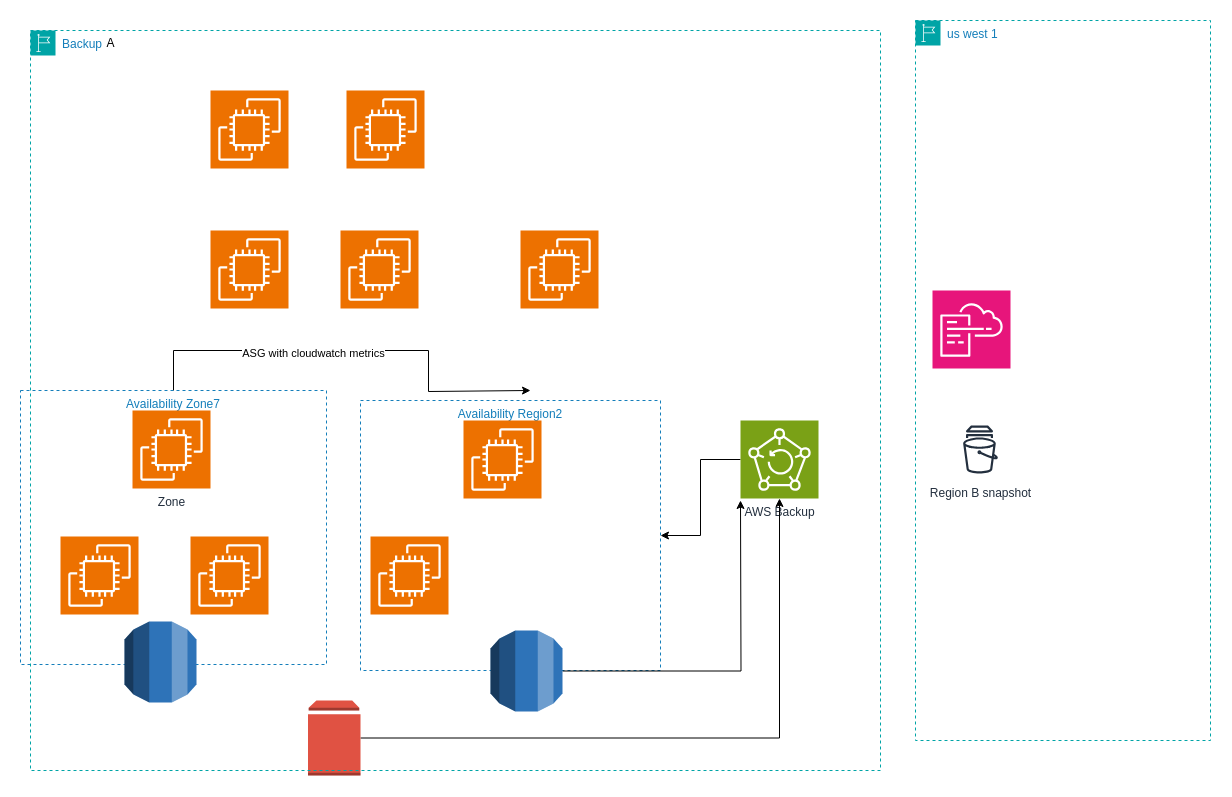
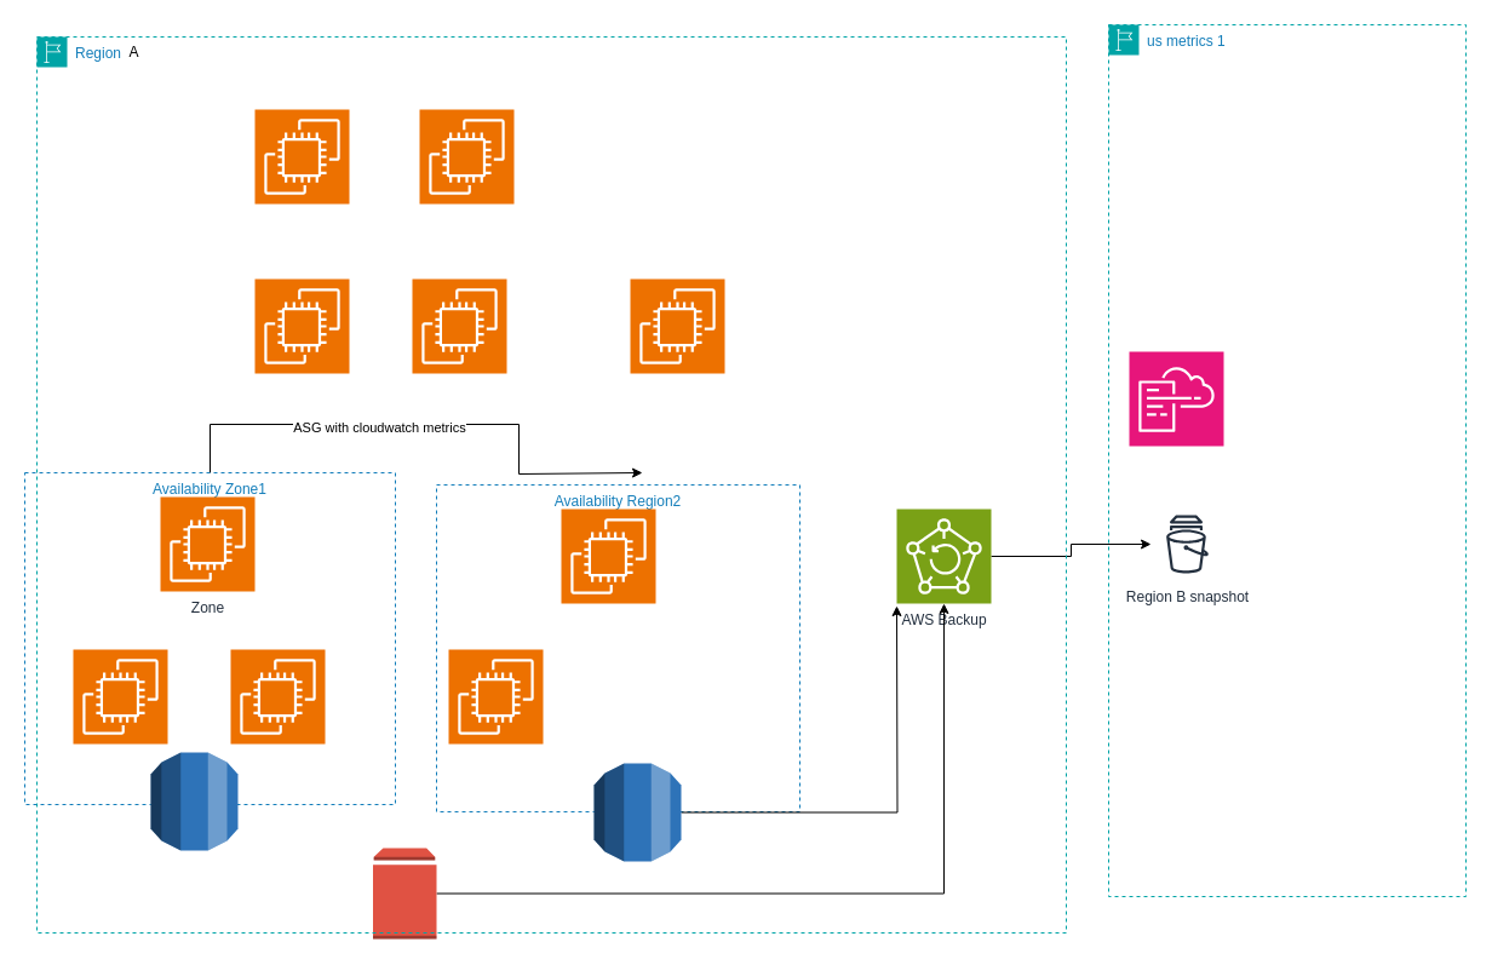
  <mxCell id="0" />
  <mxCell id="1" parent="0" />
  <mxCell id="2" style="edgeStyle=orthogonalEdgeStyle;rounded=0;orthogonalLoop=1;jettySize=auto;html=1;" parent="1" source="4" edge="1"><mxGeometry relative="1" as="geometry"><mxPoint x="530" y="390" as="targetPoint" /><Array as="points"><mxPoint x="173" y="350" /><mxPoint x="428" y="350" /><mxPoint x="428" y="391" /></Array></mxGeometry></mxCell>
  <mxCell id="3" value="ASG with cloudwatch metrics" style="edgeLabel;html=1;align=center;verticalAlign=middle;resizable=0;points=[];" parent="2" vertex="1" connectable="0"><mxGeometry x="-0.183" y="-2" relative="1" as="geometry"><mxPoint as="offset" /></mxGeometry></mxCell>
- <mxCell id="4" value="Availability Zone7" style="fillColor=none;strokeColor=#147EBA;dashed=1;verticalAlign=top;fontStyle=0;fontColor=#147EBA;whiteSpace=wrap;html=1;" parent="1" vertex="1"><mxGeometry x="20" y="390" width="306" height="274" as="geometry" /></mxCell>
+ <mxCell id="4" value="Availability Zone1" style="fillColor=none;strokeColor=#147EBA;dashed=1;verticalAlign=top;fontStyle=0;fontColor=#147EBA;whiteSpace=wrap;html=1;" parent="1" vertex="1"><mxGeometry x="20" y="390" width="306" height="274" as="geometry" /></mxCell>
  <mxCell id="5" value="" style="sketch=0;points=[[0,0,0],[0.25,0,0],[0.5,0,0],[0.75,0,0],[1,0,0],[0,1,0],[0.25,1,0],[0.5,1,0],[0.75,1,0],[1,1,0],[0,0.25,0],[0,0.5,0],[0,0.75,0],[1,0.25,0],[1,0.5,0],[1,0.75,0]];outlineConnect=0;fontColor=#232F3E;fillColor=#ED7100;strokeColor=#ffffff;dashed=0;verticalLabelPosition=bottom;verticalAlign=top;align=center;html=1;fontSize=12;fontStyle=0;aspect=fixed;shape=mxgraph.aws4.resourceIcon;resIcon=mxgraph.aws4.ec2;" parent="1" vertex="1"><mxGeometry x="210" y="90" width="78" height="78" as="geometry" /></mxCell>
  <mxCell id="6" value="" style="sketch=0;points=[[0,0,0],[0.25,0,0],[0.5,0,0],[0.75,0,0],[1,0,0],[0,1,0],[0.25,1,0],[0.5,1,0],[0.75,1,0],[1,1,0],[0,0.25,0],[0,0.5,0],[0,0.75,0],[1,0.25,0],[1,0.5,0],[1,0.75,0]];outlineConnect=0;fontColor=#232F3E;fillColor=#ED7100;strokeColor=#ffffff;dashed=0;verticalLabelPosition=bottom;verticalAlign=top;align=center;html=1;fontSize=12;fontStyle=0;aspect=fixed;shape=mxgraph.aws4.resourceIcon;resIcon=mxgraph.aws4.ec2;" parent="1" vertex="1"><mxGeometry x="346" y="90" width="78" height="78" as="geometry" /></mxCell>
  <mxCell id="7" value="" style="sketch=0;points=[[0,0,0],[0.25,0,0],[0.5,0,0],[0.75,0,0],[1,0,0],[0,1,0],[0.25,1,0],[0.5,1,0],[0.75,1,0],[1,1,0],[0,0.25,0],[0,0.5,0],[0,0.75,0],[1,0.25,0],[1,0.5,0],[1,0.75,0]];outlineConnect=0;fontColor=#232F3E;fillColor=#ED7100;strokeColor=#ffffff;dashed=0;verticalLabelPosition=bottom;verticalAlign=top;align=center;html=1;fontSize=12;fontStyle=0;aspect=fixed;shape=mxgraph.aws4.resourceIcon;resIcon=mxgraph.aws4.ec2;" parent="1" vertex="1"><mxGeometry x="340" y="230" width="78" height="78" as="geometry" /></mxCell>
  <mxCell id="8" value="" style="sketch=0;points=[[0,0,0],[0.25,0,0],[0.5,0,0],[0.75,0,0],[1,0,0],[0,1,0],[0.25,1,0],[0.5,1,0],[0.75,1,0],[1,1,0],[0,0.25,0],[0,0.5,0],[0,0.75,0],[1,0.25,0],[1,0.5,0],[1,0.75,0]];outlineConnect=0;fontColor=#232F3E;fillColor=#ED7100;strokeColor=#ffffff;dashed=0;verticalLabelPosition=bottom;verticalAlign=top;align=center;html=1;fontSize=12;fontStyle=0;aspect=fixed;shape=mxgraph.aws4.resourceIcon;resIcon=mxgraph.aws4.ec2;" parent="1" vertex="1"><mxGeometry x="210" y="230" width="78" height="78" as="geometry" /></mxCell>
  <mxCell id="9" value="" style="sketch=0;points=[[0,0,0],[0.25,0,0],[0.5,0,0],[0.75,0,0],[1,0,0],[0,1,0],[0.25,1,0],[0.5,1,0],[0.75,1,0],[1,1,0],[0,0.25,0],[0,0.5,0],[0,0.75,0],[1,0.25,0],[1,0.5,0],[1,0.75,0]];outlineConnect=0;fontColor=#232F3E;fillColor=#ED7100;strokeColor=#ffffff;dashed=0;verticalLabelPosition=bottom;verticalAlign=top;align=center;html=1;fontSize=12;fontStyle=0;aspect=fixed;shape=mxgraph.aws4.resourceIcon;resIcon=mxgraph.aws4.ec2;" parent="1" vertex="1"><mxGeometry x="520" y="230" width="78" height="78" as="geometry" /></mxCell>
  <mxCell id="10" value="" style="outlineConnect=0;dashed=0;verticalLabelPosition=bottom;verticalAlign=top;align=center;html=1;shape=mxgraph.aws3.rds;fillColor=#2E73B8;gradientColor=none;" parent="1" vertex="1"><mxGeometry x="124" y="621" width="72" height="81" as="geometry" /></mxCell>
  <mxCell id="11" value="Availability Region2" style="fillColor=none;strokeColor=#147EBA;dashed=1;verticalAlign=top;fontStyle=0;fontColor=#147EBA;whiteSpace=wrap;html=1;" parent="1" vertex="1"><mxGeometry x="360" y="400" width="300" height="270" as="geometry" /></mxCell>
  <mxCell id="12" value="Zone" style="sketch=0;points=[[0,0,0],[0.25,0,0],[0.5,0,0],[0.75,0,0],[1,0,0],[0,1,0],[0.25,1,0],[0.5,1,0],[0.75,1,0],[1,1,0],[0,0.25,0],[0,0.5,0],[0,0.75,0],[1,0.25,0],[1,0.5,0],[1,0.75,0]];outlineConnect=0;fontColor=#232F3E;fillColor=#ED7100;strokeColor=#ffffff;dashed=0;verticalLabelPosition=bottom;verticalAlign=top;align=center;html=1;fontSize=12;fontStyle=0;aspect=fixed;shape=mxgraph.aws4.resourceIcon;resIcon=mxgraph.aws4.ec2;movable=1;resizable=1;rotatable=1;deletable=1;editable=1;locked=0;connectable=1;" parent="1" vertex="1"><mxGeometry x="132" y="410" width="78" height="78" as="geometry" /></mxCell>
  <mxCell id="13" value="" style="sketch=0;points=[[0,0,0],[0.25,0,0],[0.5,0,0],[0.75,0,0],[1,0,0],[0,1,0],[0.25,1,0],[0.5,1,0],[0.75,1,0],[1,1,0],[0,0.25,0],[0,0.5,0],[0,0.75,0],[1,0.25,0],[1,0.5,0],[1,0.75,0]];outlineConnect=0;fontColor=#232F3E;fillColor=#ED7100;strokeColor=#ffffff;dashed=0;verticalLabelPosition=bottom;verticalAlign=top;align=center;html=1;fontSize=12;fontStyle=0;aspect=fixed;shape=mxgraph.aws4.resourceIcon;resIcon=mxgraph.aws4.ec2;movable=1;resizable=1;rotatable=1;deletable=1;editable=1;locked=0;connectable=1;" parent="1" vertex="1"><mxGeometry x="463" y="420" width="78" height="78" as="geometry" /></mxCell>
  <mxCell id="14" value="" style="sketch=0;points=[[0,0,0],[0.25,0,0],[0.5,0,0],[0.75,0,0],[1,0,0],[0,1,0],[0.25,1,0],[0.5,1,0],[0.75,1,0],[1,1,0],[0,0.25,0],[0,0.5,0],[0,0.75,0],[1,0.25,0],[1,0.5,0],[1,0.75,0]];outlineConnect=0;fontColor=#232F3E;fillColor=#ED7100;strokeColor=#ffffff;dashed=0;verticalLabelPosition=bottom;verticalAlign=top;align=center;html=1;fontSize=12;fontStyle=0;aspect=fixed;shape=mxgraph.aws4.resourceIcon;resIcon=mxgraph.aws4.ec2;movable=1;resizable=1;rotatable=1;deletable=1;editable=1;locked=0;connectable=1;" parent="1" vertex="1"><mxGeometry x="190" y="536" width="78" height="78" as="geometry" /></mxCell>
  <mxCell id="15" value="" style="sketch=0;points=[[0,0,0],[0.25,0,0],[0.5,0,0],[0.75,0,0],[1,0,0],[0,1,0],[0.25,1,0],[0.5,1,0],[0.75,1,0],[1,1,0],[0,0.25,0],[0,0.5,0],[0,0.75,0],[1,0.25,0],[1,0.5,0],[1,0.75,0]];outlineConnect=0;fontColor=#232F3E;fillColor=#ED7100;strokeColor=#ffffff;dashed=0;verticalLabelPosition=bottom;verticalAlign=top;align=center;html=1;fontSize=12;fontStyle=0;aspect=fixed;shape=mxgraph.aws4.resourceIcon;resIcon=mxgraph.aws4.ec2;movable=1;resizable=1;rotatable=1;deletable=1;editable=1;locked=0;connectable=1;" parent="1" vertex="1"><mxGeometry x="60" y="536" width="78" height="78" as="geometry" /></mxCell>
  <mxCell id="16" value="" style="sketch=0;points=[[0,0,0],[0.25,0,0],[0.5,0,0],[0.75,0,0],[1,0,0],[0,1,0],[0.25,1,0],[0.5,1,0],[0.75,1,0],[1,1,0],[0,0.25,0],[0,0.5,0],[0,0.75,0],[1,0.25,0],[1,0.5,0],[1,0.75,0]];outlineConnect=0;fontColor=#232F3E;fillColor=#ED7100;strokeColor=#ffffff;dashed=0;verticalLabelPosition=bottom;verticalAlign=top;align=center;html=1;fontSize=12;fontStyle=0;aspect=fixed;shape=mxgraph.aws4.resourceIcon;resIcon=mxgraph.aws4.ec2;movable=0;resizable=0;rotatable=0;deletable=0;editable=0;locked=1;connectable=0;" parent="1" vertex="1"><mxGeometry x="370" y="536" width="78" height="78" as="geometry" /></mxCell>
  <mxCell id="17" style="edgeStyle=orthogonalEdgeStyle;rounded=0;orthogonalLoop=1;jettySize=auto;html=1;" parent="1" source="18" edge="1"><mxGeometry relative="1" as="geometry"><mxPoint x="740" y="500" as="targetPoint" /></mxGeometry></mxCell>
  <mxCell id="18" value="" style="outlineConnect=0;dashed=0;verticalLabelPosition=bottom;verticalAlign=top;align=center;html=1;shape=mxgraph.aws3.rds;fillColor=#2E73B8;gradientColor=none;" parent="1" vertex="1"><mxGeometry x="490" y="630" width="72" height="81" as="geometry" /></mxCell>
- <mxCell id="19" style="edgeStyle=orthogonalEdgeStyle;rounded=0;orthogonalLoop=1;jettySize=auto;html=1;" parent="1" source="20" target="11" edge="1"><mxGeometry relative="1" as="geometry" /></mxCell>
+ <mxCell id="19" style="edgeStyle=orthogonalEdgeStyle;rounded=0;orthogonalLoop=1;jettySize=auto;html=1;" parent="1" source="20" target="23" edge="1"><mxGeometry relative="1" as="geometry" /></mxCell>
  <mxCell id="20" value="AWS Backup" style="sketch=0;points=[[0,0,0],[0.25,0,0],[0.5,0,0],[0.75,0,0],[1,0,0],[0,1,0],[0.25,1,0],[0.5,1,0],[0.75,1,0],[1,1,0],[0,0.25,0],[0,0.5,0],[0,0.75,0],[1,0.25,0],[1,0.5,0],[1,0.75,0]];outlineConnect=0;fontColor=#232F3E;fillColor=#7AA116;strokeColor=#ffffff;dashed=0;verticalLabelPosition=bottom;verticalAlign=top;align=center;html=1;fontSize=12;fontStyle=0;aspect=fixed;shape=mxgraph.aws4.resourceIcon;resIcon=mxgraph.aws4.backup;" parent="1" vertex="1"><mxGeometry x="740" y="420" width="78" height="78" as="geometry" /></mxCell>
  <mxCell id="21" style="edgeStyle=orthogonalEdgeStyle;rounded=0;orthogonalLoop=1;jettySize=auto;html=1;" parent="1" source="22" target="20" edge="1"><mxGeometry relative="1" as="geometry" /></mxCell>
  <mxCell id="22" value="" style="outlineConnect=0;dashed=0;verticalLabelPosition=bottom;verticalAlign=top;align=center;html=1;shape=mxgraph.aws3.volume;fillColor=#E05243;gradientColor=none;" parent="1" vertex="1"><mxGeometry x="307.5" y="700" width="52.5" height="75" as="geometry" /></mxCell>
  <mxCell id="23" value="Region B snapshot" style="sketch=0;outlineConnect=0;fontColor=#232F3E;gradientColor=none;strokeColor=#232F3E;fillColor=#ffffff;dashed=0;verticalLabelPosition=bottom;verticalAlign=top;align=center;html=1;fontSize=12;fontStyle=0;aspect=fixed;shape=mxgraph.aws4.resourceIcon;resIcon=mxgraph.aws4.snapshot;" parent="1" vertex="1"><mxGeometry x="950" y="419" width="60" height="60" as="geometry" /></mxCell>
  <mxCell id="24" value="" style="sketch=0;points=[[0,0,0],[0.25,0,0],[0.5,0,0],[0.75,0,0],[1,0,0],[0,1,0],[0.25,1,0],[0.5,1,0],[0.75,1,0],[1,1,0],[0,0.25,0],[0,0.5,0],[0,0.75,0],[1,0.25,0],[1,0.5,0],[1,0.75,0]];points=[[0,0,0],[0.25,0,0],[0.5,0,0],[0.75,0,0],[1,0,0],[0,1,0],[0.25,1,0],[0.5,1,0],[0.75,1,0],[1,1,0],[0,0.25,0],[0,0.5,0],[0,0.75,0],[1,0.25,0],[1,0.5,0],[1,0.75,0]];outlineConnect=0;fontColor=#232F3E;fillColor=#E7157B;strokeColor=#ffffff;dashed=0;verticalLabelPosition=bottom;verticalAlign=top;align=center;html=1;fontSize=12;fontStyle=0;aspect=fixed;shape=mxgraph.aws4.resourceIcon;resIcon=mxgraph.aws4.cloudformation;" parent="1" vertex="1"><mxGeometry x="932" y="290" width="78" height="78" as="geometry" /></mxCell>
- <mxCell id="25" value="Backup" style="points=[[0,0],[0.25,0],[0.5,0],[0.75,0],[1,0],[1,0.25],[1,0.5],[1,0.75],[1,1],[0.75,1],[0.5,1],[0.25,1],[0,1],[0,0.75],[0,0.5],[0,0.25]];outlineConnect=0;gradientColor=none;html=1;whiteSpace=wrap;fontSize=12;fontStyle=0;container=1;pointerEvents=0;collapsible=0;recursiveResize=0;shape=mxgraph.aws4.group;grIcon=mxgraph.aws4.group_region;strokeColor=#00A4A6;fillColor=none;verticalAlign=top;align=left;spacingLeft=30;fontColor=#147EBA;dashed=1;" parent="1" vertex="1"><mxGeometry x="30" y="30" width="850" height="740" as="geometry" /></mxCell>
- <mxCell id="26" value="us west 1" style="points=[[0,0],[0.25,0],[0.5,0],[0.75,0],[1,0],[1,0.25],[1,0.5],[1,0.75],[1,1],[0.75,1],[0.5,1],[0.25,1],[0,1],[0,0.75],[0,0.5],[0,0.25]];outlineConnect=0;gradientColor=none;html=1;whiteSpace=wrap;fontSize=12;fontStyle=0;container=1;pointerEvents=0;collapsible=0;recursiveResize=0;shape=mxgraph.aws4.group;grIcon=mxgraph.aws4.group_region;strokeColor=#00A4A6;fillColor=none;verticalAlign=top;align=left;spacingLeft=30;fontColor=#147EBA;dashed=1;" parent="1" vertex="1"><mxGeometry x="915" y="20" width="295" height="720" as="geometry" /></mxCell>
+ <mxCell id="25" value="Region" style="points=[[0,0],[0.25,0],[0.5,0],[0.75,0],[1,0],[1,0.25],[1,0.5],[1,0.75],[1,1],[0.75,1],[0.5,1],[0.25,1],[0,1],[0,0.75],[0,0.5],[0,0.25]];outlineConnect=0;gradientColor=none;html=1;whiteSpace=wrap;fontSize=12;fontStyle=0;container=1;pointerEvents=0;collapsible=0;recursiveResize=0;shape=mxgraph.aws4.group;grIcon=mxgraph.aws4.group_region;strokeColor=#00A4A6;fillColor=none;verticalAlign=top;align=left;spacingLeft=30;fontColor=#147EBA;dashed=1;" parent="1" vertex="1"><mxGeometry x="30" y="30" width="850" height="740" as="geometry" /></mxCell>
+ <mxCell id="26" value="us metrics 1" style="points=[[0,0],[0.25,0],[0.5,0],[0.75,0],[1,0],[1,0.25],[1,0.5],[1,0.75],[1,1],[0.75,1],[0.5,1],[0.25,1],[0,1],[0,0.75],[0,0.5],[0,0.25]];outlineConnect=0;gradientColor=none;html=1;whiteSpace=wrap;fontSize=12;fontStyle=0;container=1;pointerEvents=0;collapsible=0;recursiveResize=0;shape=mxgraph.aws4.group;grIcon=mxgraph.aws4.group_region;strokeColor=#00A4A6;fillColor=none;verticalAlign=top;align=left;spacingLeft=30;fontColor=#147EBA;dashed=1;" parent="1" vertex="1"><mxGeometry x="915" y="20" width="295" height="720" as="geometry" /></mxCell>
  <mxCell id="27" value="A" style="text;html=1;align=center;verticalAlign=middle;resizable=0;points=[];autosize=1;strokeColor=none;fillColor=none;" parent="1" vertex="1"><mxGeometry x="95" y="28" width="30" height="30" as="geometry" /></mxCell>
